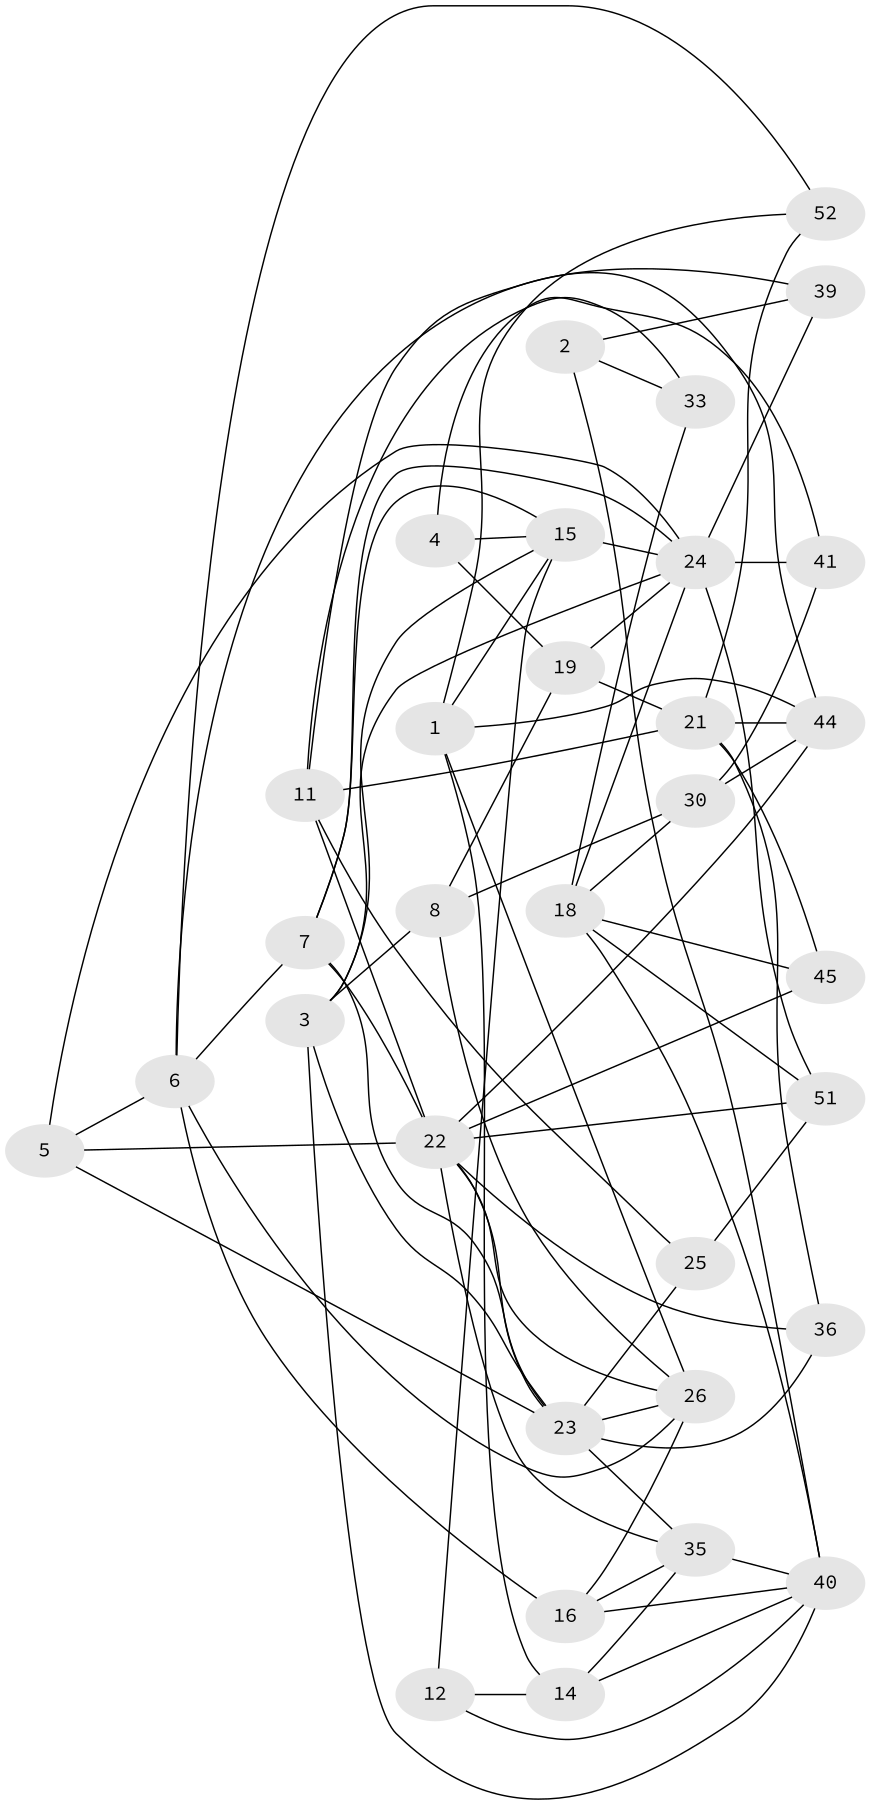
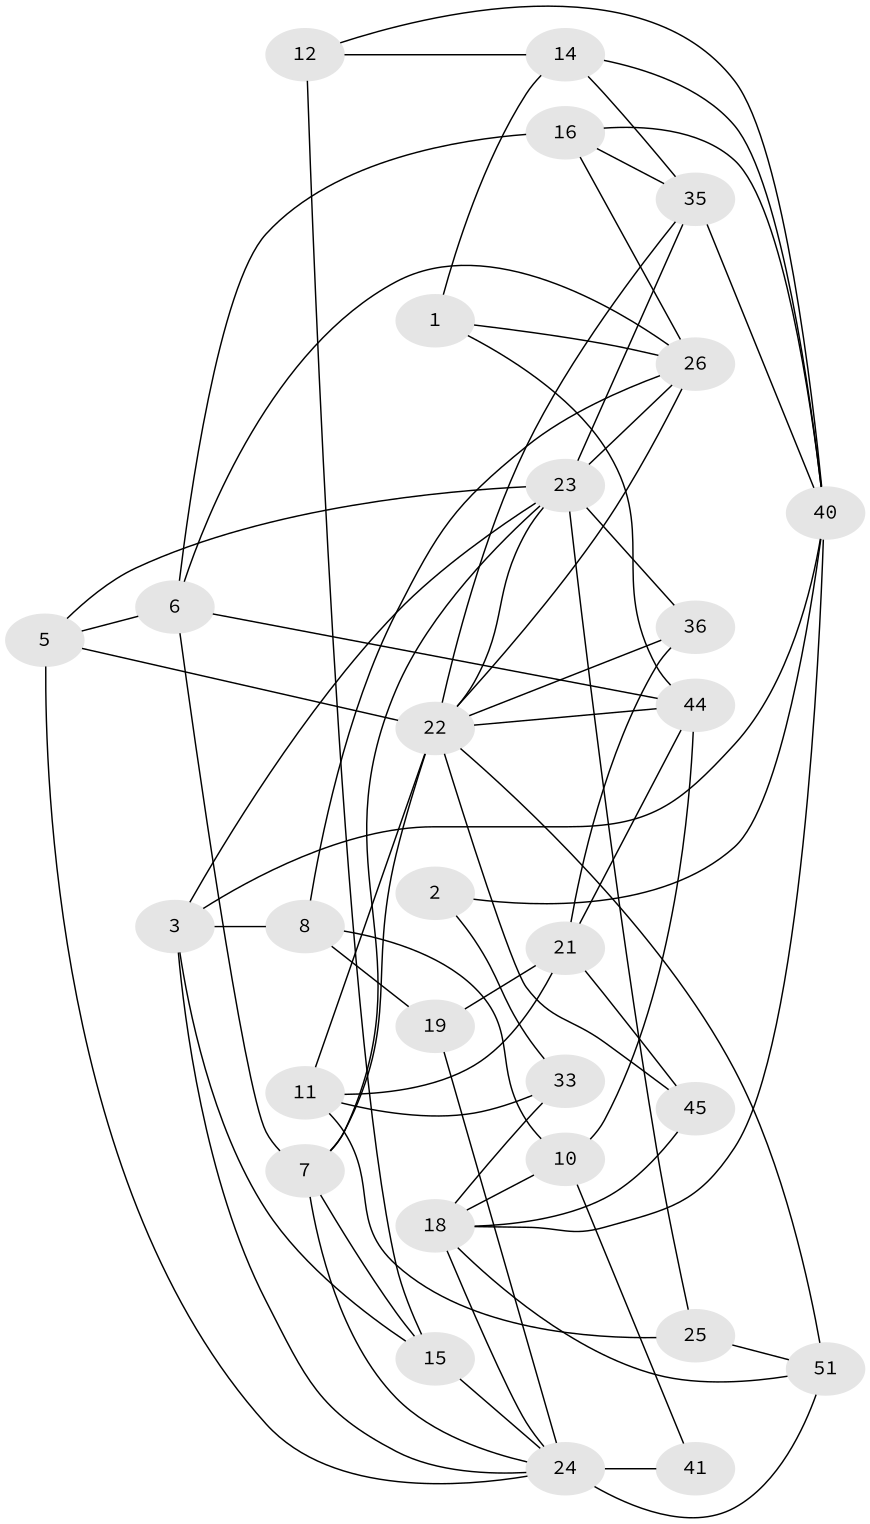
  graph {
    fontname="Source Code Pro"
    rankdir=LR
    node [color=gray90 fontname="Source Code Pro" style=filled]
    edge [fontname="Source Code Pro"]
    1 [super="+42"]
    14
    15 [super="+46"]
    26 [super="+29"]
    44 [super="+48"]
-   52
    40 [super="+43"]
    35
    24 [super="+49"]
    2
    33
-   39
    3 [super="+10"]
    8 [super="+27"]
    23 [super="+34"]
    19
-   30
+   30 [label=10]
    25
    36
    41
    51
-   4 [super="+20"]
    21 [super="+28"]
    5 [super="+32"]
    6 [super="+13"]
    22 [super="+37"]
    7 [super="+9"]
    16 [super="+31"]
    45 [super="+50"]
    11 [super="+17"]
    12 [super="+47"]
    18 [super="+38"]
    1 -- 14
-   1 -- 15
    1 -- 26
    1 -- 44
-   1 -- 52
    14 -- 40
    14 -- 35
    15 -- 24
    35 -- 40
-   24 -- 39
    24 -- 41
    24 -- 51
    2 -- 40
    2 -- 33
-   2 -- 39
    3 -- 15
    3 -- 40
    3 -- 24
    3 -- 8 [weight=2]
    3 -- 23 [weight=2]
    8 -- 26
    8 -- 19
    8 -- 30
    23 -- 26
    23 -- 35
    23 -- 25
    23 -- 36
    19 -- 24
    19 -- 21
    30 -- 44
    30 -- 41
    25 -- 51
-   4 -- 15
-   4 -- 19
-   4 -- 41
    21 -- 44
-   21 -- 52
    21 -- 36
    21 -- 45
    5 -- 24
    5 -- 23
    5 -- 6
    5 -- 22
    6 -- 26
    6 -- 44
-   6 -- 52
    6 -- 7
    6 -- 16
    22 -- 26
    22 -- 44
    22 -- 35
    22 -- 23
    22 -- 36
    22 -- 51
    22 -- 45
    7 -- 15
    7 -- 24
    7 -- 23
    7 -- 22
    16 -- 26
    16 -- 40
    16 -- 35
    11 -- 33
-   11 -- 39
    11 -- 25
    11 -- 21
    11 -- 22
    12 -- 14
    12 -- 15
    12 -- 40
    18 -- 40 [weight=2]
    18 -- 24
    18 -- 33
    18 -- 30
    18 -- 51
    18 -- 45 [weight=2]
  }
